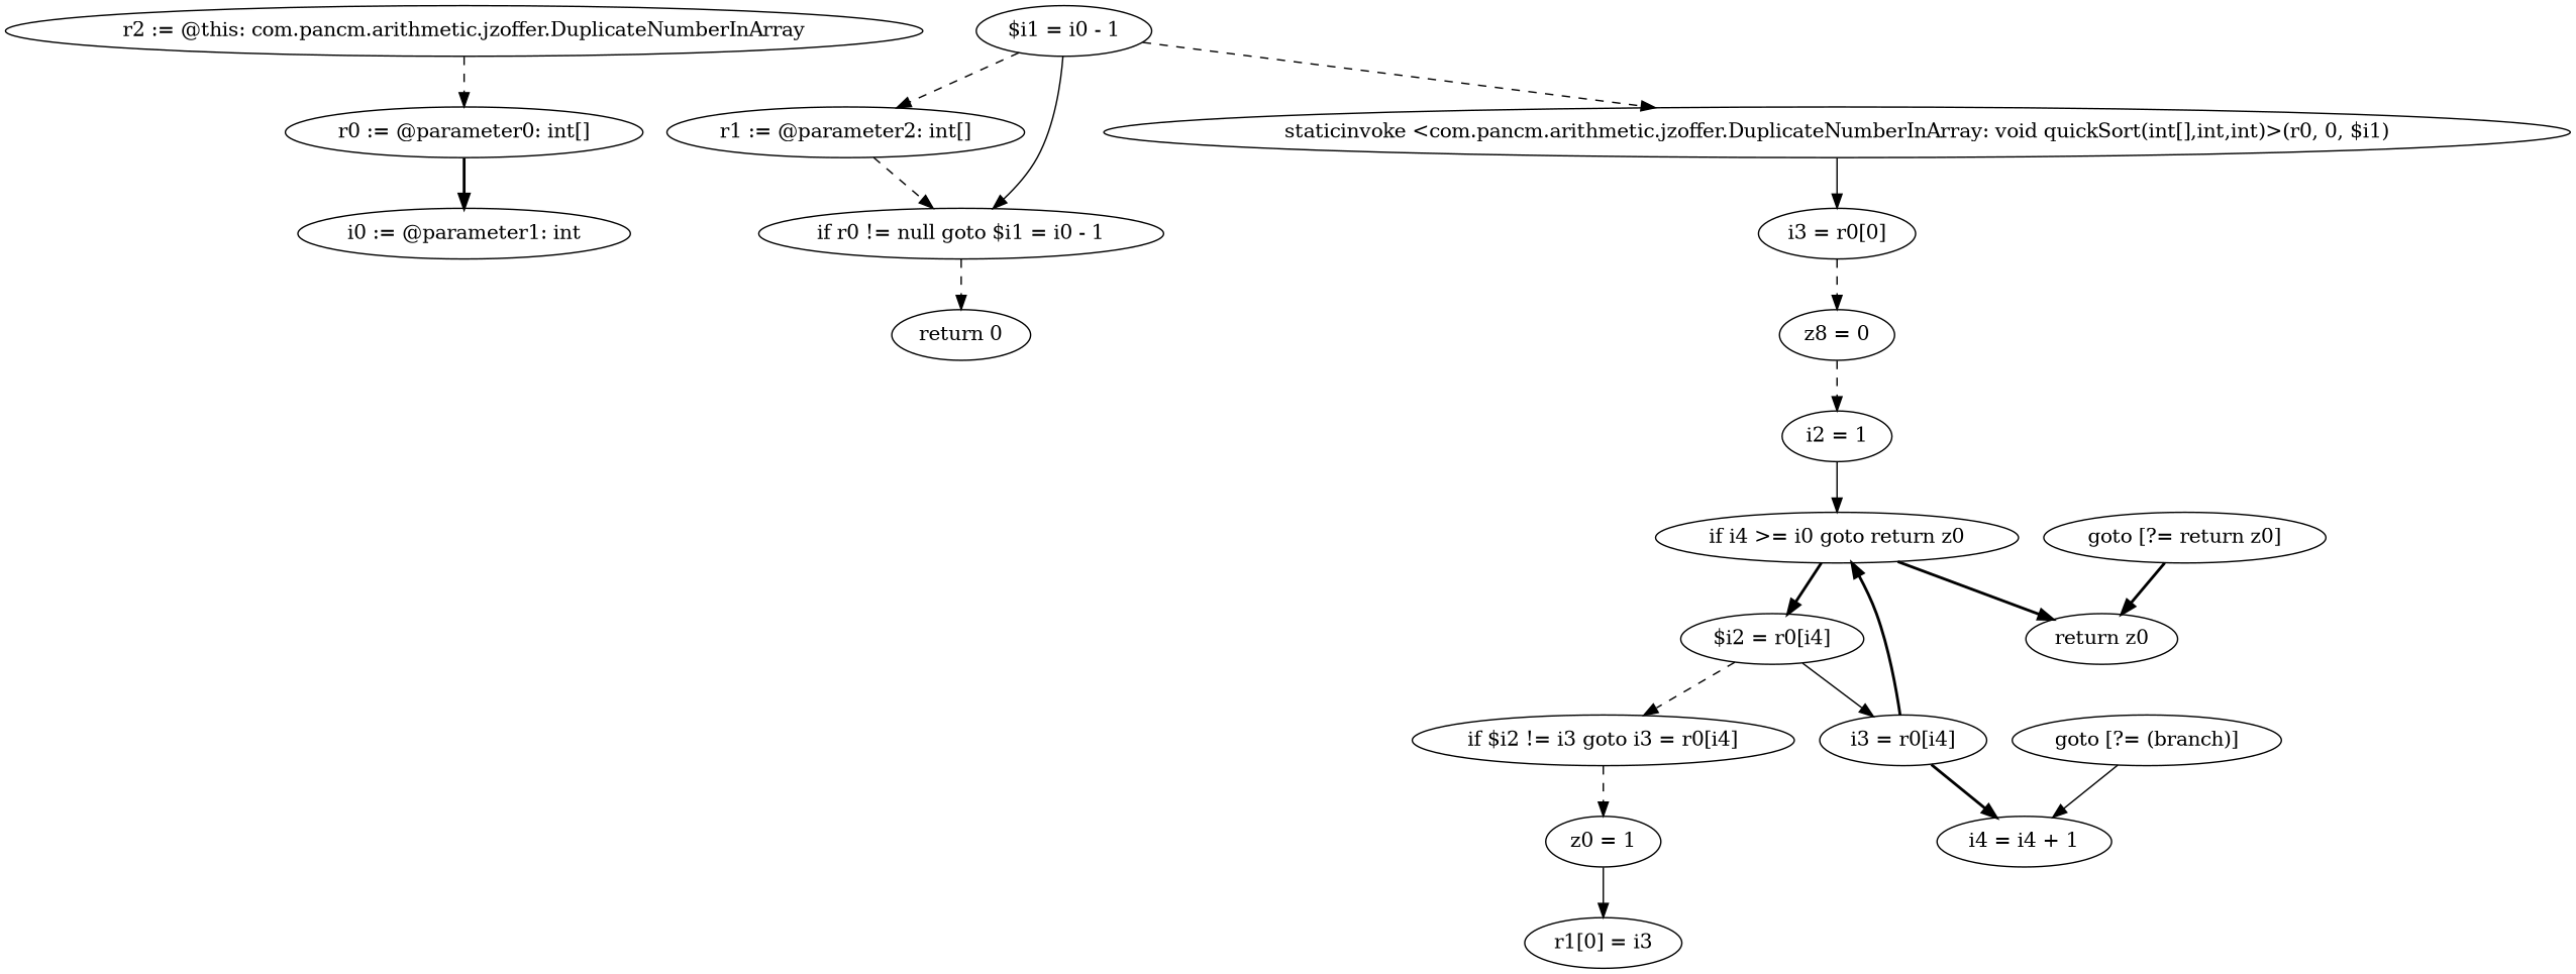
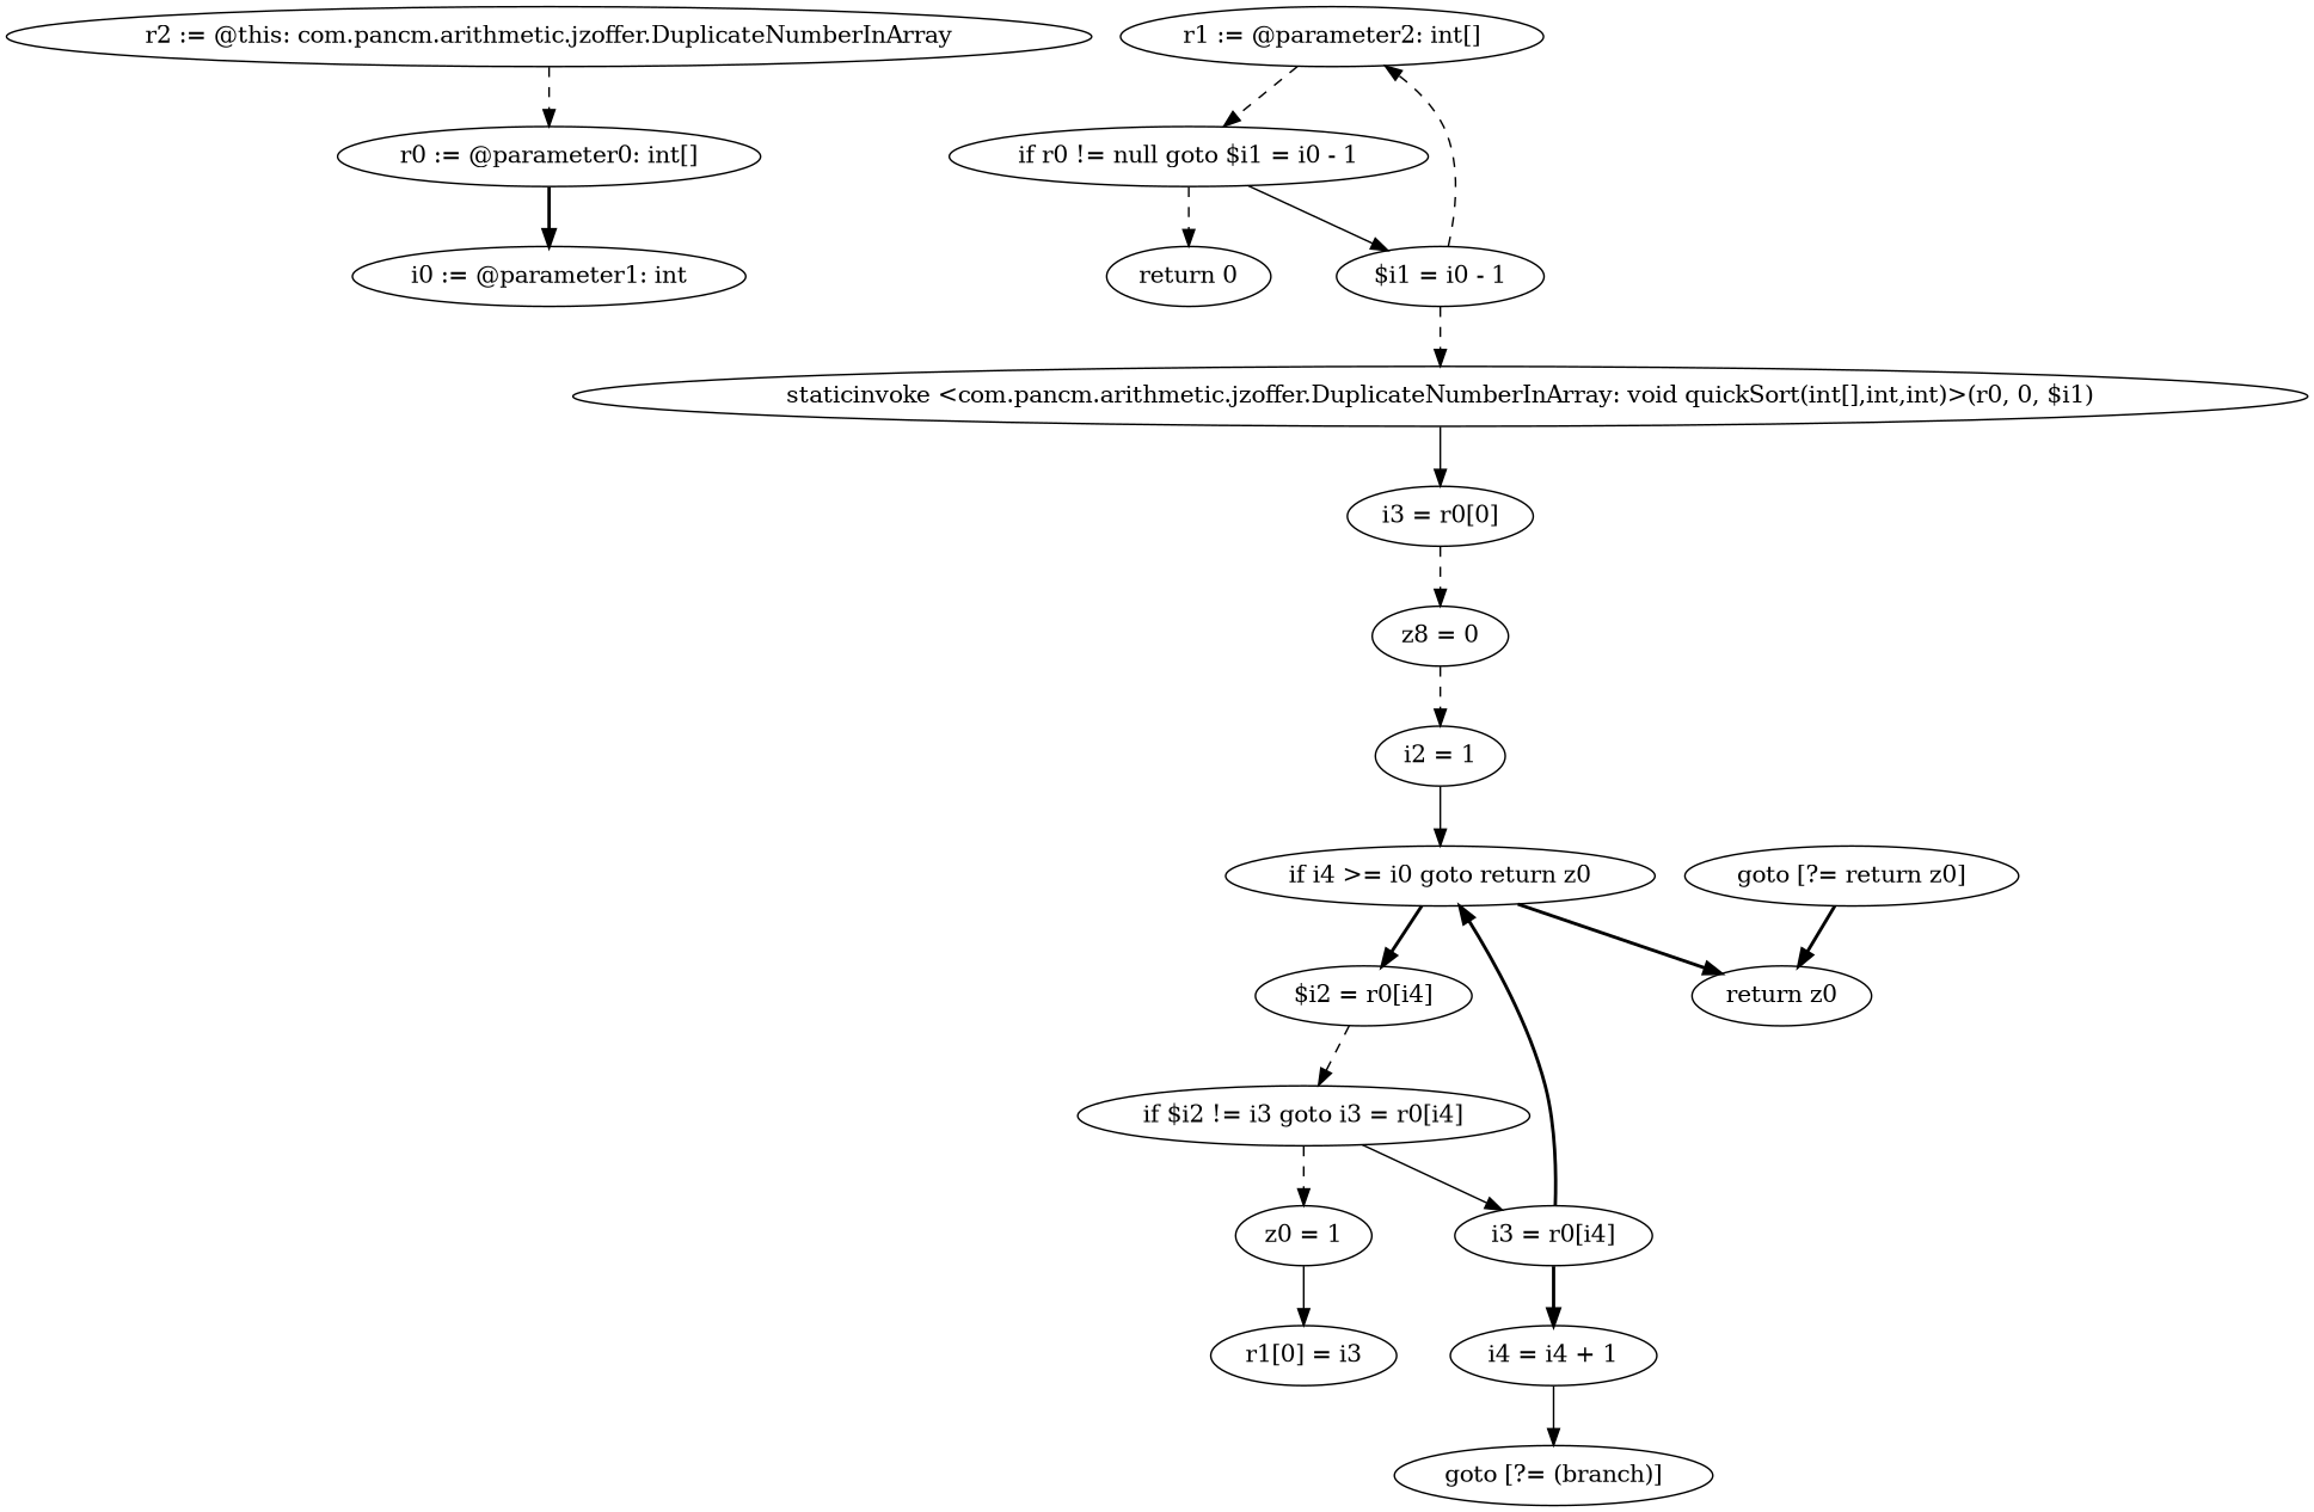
  digraph {
    edge [style=dashed]
    "r2 := @this: com.pancm.arithmetic.jzoffer.DuplicateNumberInArray"
    "r0 := @parameter0: int[]"
    "i0 := @parameter1: int"
    "r1 := @parameter2: int[]"
    "if r0 != null goto $i1 = i0 - 1"
    "return 0"
    "$i1 = i0 - 1"
    "staticinvoke <com.pancm.arithmetic.jzoffer.DuplicateNumberInArray: void quickSort(int[],int,int)>(r0, 0, $i1)"
    "i3 = r0[0]"
    n10 [label="z8 = 0"]
    n11 [label="i2 = 1"]
    "if i4 >= i0 goto return z0"
    "$i2 = r0[i4]"
    "return z0"
    "if $i2 != i3 goto i3 = r0[i4]"
    "z0 = 1"
    "i3 = r0[i4]"
    "r1[0] = i3"
    "i4 = i4 + 1"
    "goto [?= return z0]"
    "goto [?= (branch)]"
    "r2 := @this: com.pancm.arithmetic.jzoffer.DuplicateNumberInArray" -> "r0 := @parameter0: int[]"
    "r0 := @parameter0: int[]" -> "i0 := @parameter1: int" [style=bold]
    "r1 := @parameter2: int[]" -> "if r0 != null goto $i1 = i0 - 1"
    "if r0 != null goto $i1 = i0 - 1" -> "return 0"
-   "$i1 = i0 - 1" -> "if r0 != null goto $i1 = i0 - 1" [style=solid]
+   "if r0 != null goto $i1 = i0 - 1" -> "$i1 = i0 - 1" [style=solid]
    "$i1 = i0 - 1" -> "r1 := @parameter2: int[]"
    "$i1 = i0 - 1" -> "staticinvoke <com.pancm.arithmetic.jzoffer.DuplicateNumberInArray: void quickSort(int[],int,int)>(r0, 0, $i1)"
    "staticinvoke <com.pancm.arithmetic.jzoffer.DuplicateNumberInArray: void quickSort(int[],int,int)>(r0, 0, $i1)" -> "i3 = r0[0]" [style=solid]
    "i3 = r0[0]" -> n10
    n10 -> n11
    n11 -> "if i4 >= i0 goto return z0" [style=solid]
    "if i4 >= i0 goto return z0" -> "$i2 = r0[i4]" [style=bold]
    "if i4 >= i0 goto return z0" -> "return z0" [style=bold]
    "$i2 = r0[i4]" -> "if $i2 != i3 goto i3 = r0[i4]"
    "if $i2 != i3 goto i3 = r0[i4]" -> "z0 = 1"
-   "$i2 = r0[i4]" -> "i3 = r0[i4]" [style=solid]
+   "if $i2 != i3 goto i3 = r0[i4]" -> "i3 = r0[i4]" [style=solid]
    "z0 = 1" -> "r1[0] = i3" [style=solid]
    "i3 = r0[i4]" -> "if i4 >= i0 goto return z0" [style=bold]
    "i3 = r0[i4]" -> "i4 = i4 + 1" [style=bold]
-   "goto [?= (branch)]" -> "i4 = i4 + 1" [style=solid]
+   "i4 = i4 + 1" -> "goto [?= (branch)]" [style=solid]
    "goto [?= return z0]" -> "return z0" [style=bold]
  }
